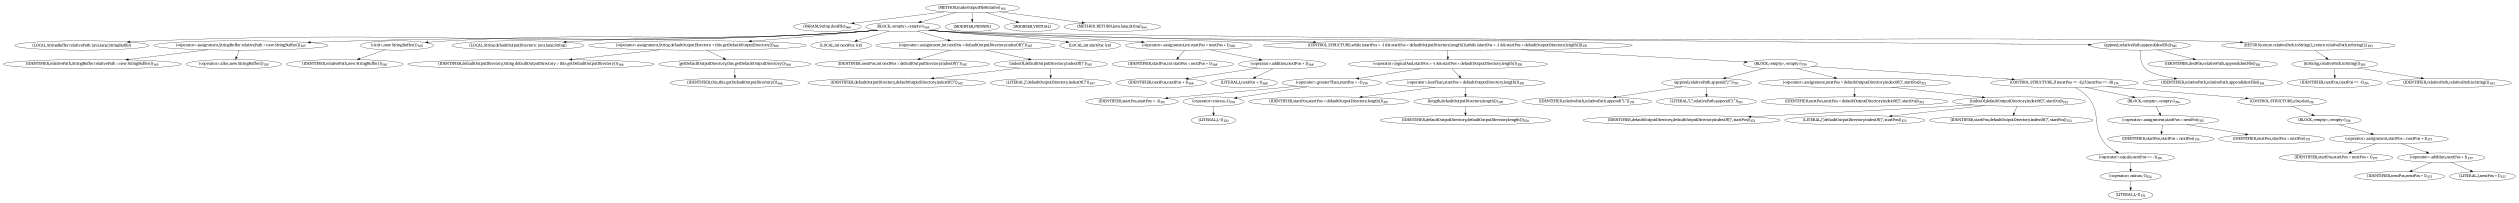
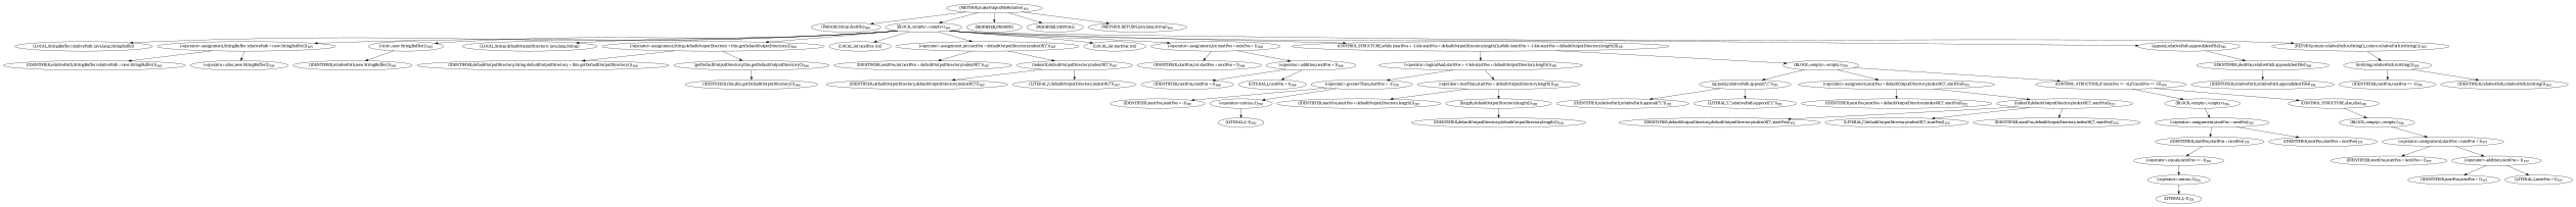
  digraph {
    fontname=Merriweather
    node [fontname=Merriweather]
    edge [fontname=Merriweather]
    n1 [label=<(METHOD,makeOutputFileRelative)<SUB>364</SUB>>]
    n2 [label=<(PARAM,String destFile)<SUB>964</SUB>>]
    n3 [label=<(BLOCK,&lt;empty&gt;,&lt;empty&gt;)<SUB>364</SUB>>]
    n4 [label=<(MODIFIER,PRIVATE)>]
    n5 [label=<(MODIFIER,VIRTUAL)>]
    n6 [label=<(METHOD_RETURN,java.lang.String)<SUB>364</SUB>>]
    n7 [label=<(LOCAL,StringBuffer relativePath: java.lang.StringBuffer)>]
    n8 [label=<(&lt;operator&gt;.assignment,StringBuffer relativePath = new StringBuffer())<SUB>365</SUB>>]
    n9 [label=<(&lt;init&gt;,new StringBuffer())<SUB>365</SUB>>]
    n10 [label=<(LOCAL,String defaultOutputDirectory: java.lang.String)>]
    n11 [label=<(&lt;operator&gt;.assignment,String defaultOutputDirectory = this.getDefaultOutputDirectory())<SUB>366</SUB>>]
    n12 [label=<(LOCAL,int nextPos: int)>]
    n13 [label=<(&lt;operator&gt;.assignment,int nextPos = defaultOutputDirectory.indexOf('/'))<SUB>367</SUB>>]
    n14 [label=<(LOCAL,int startPos: int)>]
    n15 [label=<(&lt;operator&gt;.assignment,int startPos = nextPos + 1)<SUB>368</SUB>>]
    n16 [label=<(CONTROL_STRUCTURE,while (startPos &gt; -1 &amp;&amp; startPos &lt; defaultOutputDirectory.length()),while (startPos &gt; -1 &amp;&amp; startPos &lt; defaultOutputDirectory.length()))<SUB>370</SUB>>]
    n17 [label=<(append,relativePath.append(destFile))<SUB>381</SUB>>]
    n18 [label=<(RETURN,return relativePath.toString();,return relativePath.toString();)<SUB>383</SUB>>]
    n19 [label=<(IDENTIFIER,relativePath,StringBuffer relativePath = new StringBuffer())<SUB>365</SUB>>]
    n20 [label=<(&lt;operator&gt;.alloc,new StringBuffer())<SUB>335</SUB>>]
    n21 [label=<(IDENTIFIER,relativePath,new StringBuffer())<SUB>365</SUB>>]
    n22 [label=<(IDENTIFIER,defaultOutputDirectory,String defaultOutputDirectory = this.getDefaultOutputDirectory())<SUB>366</SUB>>]
    n23 [label=<(getDefaultOutputDirectory,this.getDefaultOutputDirectory())<SUB>366</SUB>>]
    n24 [label=<(IDENTIFIER,nextPos,int nextPos = defaultOutputDirectory.indexOf('/'))<SUB>367</SUB>>]
    n25 [label=<(indexOf,defaultOutputDirectory.indexOf('/'))<SUB>367</SUB>>]
    n26 [label=<(IDENTIFIER,startPos,int startPos = nextPos + 1)<SUB>368</SUB>>]
    n27 [label=<(&lt;operator&gt;.addition,nextPos + 1)<SUB>368</SUB>>]
    n28 [label=<(&lt;operator&gt;.logicalAnd,startPos &gt; -1 &amp;&amp; startPos &lt; defaultOutputDirectory.length())<SUB>370</SUB>>]
    n29 [label=<(BLOCK,&lt;empty&gt;,&lt;empty&gt;)<SUB>370</SUB>>]
    n30 [label=<(IDENTIFIER,relativePath,relativePath.append(destFile))<SUB>381</SUB>>]
    n31 [label=<(IDENTIFIER,destFile,relativePath.append(destFile))<SUB>381</SUB>>]
    n32 [label=<(toString,relativePath.toString())<SUB>383</SUB>>]
    n33 [label=<(IDENTIFIER,this,this.getDefaultOutputDirectory())<SUB>366</SUB>>]
    n34 [label=<(IDENTIFIER,defaultOutputDirectory,defaultOutputDirectory.indexOf('/'))<SUB>367</SUB>>]
    n35 [label=<(LITERAL,'/',defaultOutputDirectory.indexOf('/'))<SUB>307</SUB>>]
    n36 [label=<(IDENTIFIER,nextPos,nextPos + 1)<SUB>368</SUB>>]
    n37 [label=<(LITERAL,1,nextPos + 1)<SUB>368</SUB>>]
    n38 [label=<(&lt;operator&gt;.greaterThan,startPos &gt; -1)<SUB>370</SUB>>]
    n39 [label=<(&lt;operator&gt;.lessThan,startPos &lt; defaultOutputDirectory.length())<SUB>370</SUB>>]
    n40 [label=<(append,relativePath.append(&quot;/..&quot;))<SUB>371</SUB>>]
    n41 [label=<(&lt;operator&gt;.assignment,nextPos = defaultOutputDirectory.indexOf('/', startPos))<SUB>372</SUB>>]
-   n42 [label=<(CONTROL_STRUCTURE,if (nextPos == -1),if (nextPos == -1))<SUB>374</SUB>>]
+   n42 [label=<(CONTROL_STRUCTURE,if (nextPos == -1),if (nextPos == -1))<SUB>304</SUB>>]
    n43 [label=<(IDENTIFIER,startPos,startPos &gt; -1)<SUB>370</SUB>>]
    n44 [label=<(&lt;operator&gt;.minus,-1)<SUB>370</SUB>>]
    n45 [label=<(IDENTIFIER,startPos,startPos &lt; defaultOutputDirectory.length())<SUB>370</SUB>>]
    n46 [label=<(length,defaultOutputDirectory.length())<SUB>370</SUB>>]
    n47 [label=<(LITERAL,1,-1)<SUB>370</SUB>>]
    n48 [label=<(IDENTIFIER,defaultOutputDirectory,defaultOutputDirectory.length())<SUB>370</SUB>>]
    n49 [label=<(IDENTIFIER,relativePath,relativePath.append(&quot;/..&quot;))<SUB>371</SUB>>]
    n50 [label=<(LITERAL,&quot;/..&quot;,relativePath.append(&quot;/..&quot;))<SUB>371</SUB>>]
    n51 [label=<(IDENTIFIER,nextPos,nextPos = defaultOutputDirectory.indexOf('/', startPos))<SUB>372</SUB>>]
    n52 [label=<(indexOf,defaultOutputDirectory.indexOf('/', startPos))<SUB>372</SUB>>]
    n53 [label=<(&lt;operator&gt;.equals,nextPos == -1)<SUB>374</SUB>>]
    n54 [label=<(BLOCK,&lt;empty&gt;,&lt;empty&gt;)<SUB>374</SUB>>]
-   n55 [label=<(CONTROL_STRUCTURE,else,else)<SUB>176</SUB>>]
+   n55 [label=<(CONTROL_STRUCTURE,else,else)<SUB>376</SUB>>]
    n56 [label=<(IDENTIFIER,defaultOutputDirectory,defaultOutputDirectory.indexOf('/', startPos))<SUB>372</SUB>>]
    n57 [label=<(LITERAL,'/',defaultOutputDirectory.indexOf('/', startPos))<SUB>372</SUB>>]
    n58 [label=<(IDENTIFIER,startPos,defaultOutputDirectory.indexOf('/', startPos))<SUB>372</SUB>>]
    n59 [label=<(&lt;operator&gt;.minus,-1)<SUB>374</SUB>>]
    n60 [label=<(&lt;operator&gt;.assignment,startPos = nextPos)<SUB>375</SUB>>]
    n61 [label=<(BLOCK,&lt;empty&gt;,&lt;empty&gt;)<SUB>376</SUB>>]
    n62 [label=<(IDENTIFIER,nextPos,nextPos == -1)<SUB>374</SUB>>]
    n63 [label=<(LITERAL,1,-1)<SUB>374</SUB>>]
    n64 [label=<(IDENTIFIER,startPos,startPos = nextPos)<SUB>375</SUB>>]
    n65 [label=<(IDENTIFIER,nextPos,startPos = nextPos)<SUB>375</SUB>>]
    n66 [label=<(&lt;operator&gt;.assignment,startPos = nextPos + 1)<SUB>377</SUB>>]
    n67 [label=<(IDENTIFIER,startPos,startPos = nextPos + 1)<SUB>377</SUB>>]
    n68 [label=<(&lt;operator&gt;.addition,nextPos + 1)<SUB>377</SUB>>]
    n69 [label=<(IDENTIFIER,nextPos,nextPos + 1)<SUB>377</SUB>>]
    n70 [label=<(LITERAL,1,nextPos + 1)<SUB>377</SUB>>]
    n71 [label=<(IDENTIFIER,relativePath,relativePath.toString())<SUB>383</SUB>>]
    n1 -> n2
    n1 -> n3
    n1 -> n4
    n1 -> n5
    n1 -> n6
    n3 -> n7
    n3 -> n8
    n3 -> n9
    n3 -> n10
    n3 -> n11
    n3 -> n12
    n3 -> n13
    n3 -> n14
    n3 -> n15
    n3 -> n16
    n3 -> n17
    n3 -> n18
    n8 -> n19
    n8 -> n20
    n9 -> n21
    n11 -> n22
    n11 -> n23
    n13 -> n24
    n13 -> n25
    n15 -> n26
    n15 -> n27
    n16 -> n28
    n16 -> n29
-   n17 -> n30
+   n31 -> n30
    n17 -> n31
    n18 -> n32
    n23 -> n33
    n25 -> n34
    n25 -> n35
    n27 -> n36
    n27 -> n37
    n28 -> n38
    n28 -> n39
    n29 -> n40
    n29 -> n41
    n29 -> n42
    n32 -> n62
    n32 -> n71
    n38 -> n43
    n38 -> n44
    n39 -> n45
    n39 -> n46
    n40 -> n49
    n40 -> n50
    n41 -> n51
    n41 -> n52
-   n42 -> n53
+   n64 -> n53
    n42 -> n54
    n42 -> n55
    n44 -> n47
    n46 -> n48
    n52 -> n56
    n52 -> n57
    n52 -> n58
    n53 -> n59
    n54 -> n60
    n55 -> n61
    n59 -> n63
    n60 -> n64
    n60 -> n65
    n61 -> n66
    n66 -> n67
    n66 -> n68
    n68 -> n69
    n68 -> n70
  }
